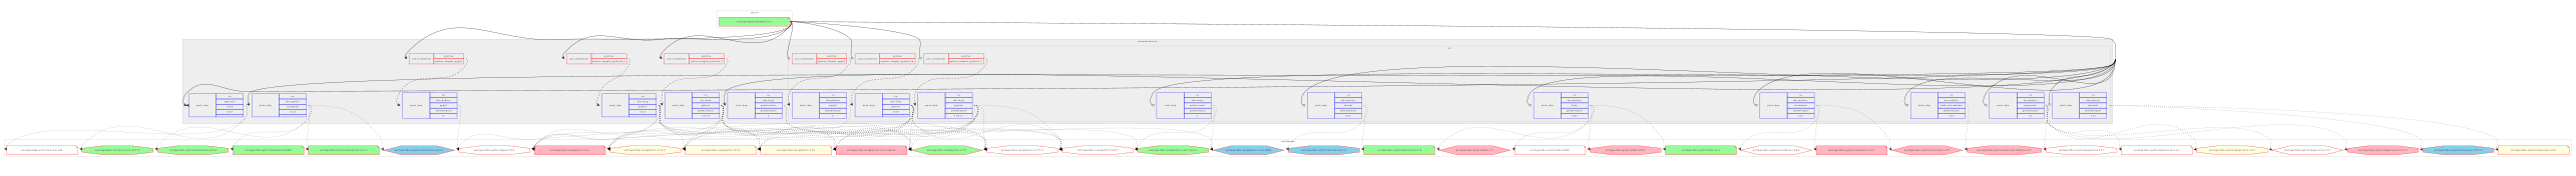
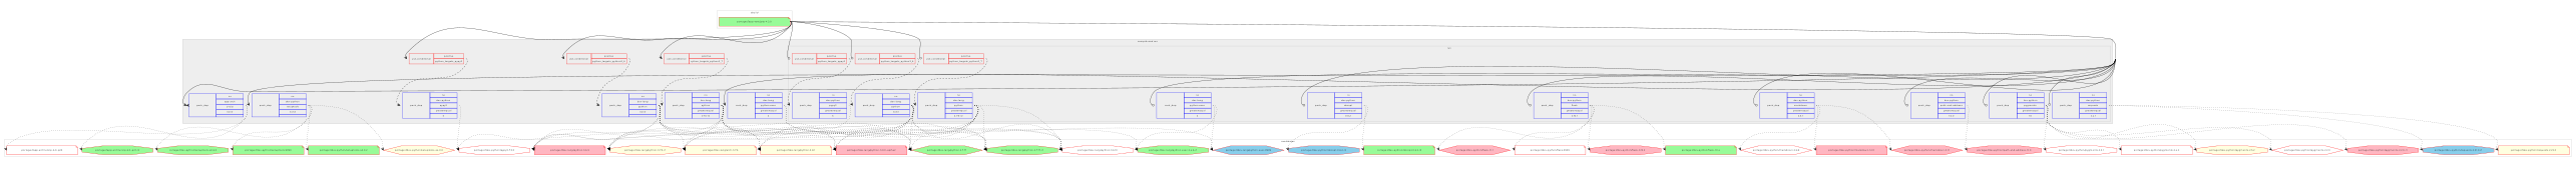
  digraph {
    compound=true
    concentrate=true
    fontname=Montserrat
    fontsize=10
    newrank=true
    rankdir=TB
    ranksep=1.5
    node [color=red fontname=Montserrat fontsize=10 shape=none style=filled]
    edge [arrowhead=vee fontname=Montserrat headport=w style=dotted tailport=e weight=100]
    n1 [fillcolor=palegreen label="portage://app-text/grip-4.2.0" shape=note width=4]
    n2 [color=blue label=<<TABLE BORDER="0" CELLBORDER="1" CELLSPACING="0" CELLPADDING="4" WIDTH="220"><TR><TD ROWSPAN="6" CELLPADDING="30">pack_dep</TD></TR><TR><TD WIDTH="110">no</TD></TR><TR><TD>dev-python</TD></TR><TR><TD>pypy3</TD></TR><TR><TD>greaterequal</TD></TR><TR><TD>5</TD></TR></TABLE>> style=""]
    n3 [label=<<TABLE BORDER="0" CELLBORDER="1" CELLSPACING="0" CELLPADDING="4"><TR><TD ROWSPAN="3" CELLPADDING="10">use_conditional</TD></TR><TR><TD>positive</TD></TR><TR><TD>python_targets_pypy3</TD></TR></TABLE>> style=""]
    n4 [color=blue label=<<TABLE BORDER="0" CELLBORDER="1" CELLSPACING="0" CELLPADDING="4" WIDTH="220"><TR><TD ROWSPAN="6" CELLPADDING="30">pack_dep</TD></TR><TR><TD WIDTH="110">no</TD></TR><TR><TD>dev-lang</TD></TR><TR><TD>python</TD></TR><TR><TD>greaterequal</TD></TR><TR><TD>2.7.5-r2</TD></TR></TABLE>> style=""]
    n5 [label=<<TABLE BORDER="0" CELLBORDER="1" CELLSPACING="0" CELLPADDING="4"><TR><TD ROWSPAN="3" CELLPADDING="10">use_conditional</TD></TR><TR><TD>positive</TD></TR><TR><TD>python_targets_python2_7</TD></TR></TABLE>> style=""]
    n6 [color=blue label=<<TABLE BORDER="0" CELLBORDER="1" CELLSPACING="0" CELLPADDING="4" WIDTH="220"><TR><TD ROWSPAN="6" CELLPADDING="30">pack_dep</TD></TR><TR><TD WIDTH="110">no</TD></TR><TR><TD>dev-lang</TD></TR><TR><TD>python</TD></TR><TR><TD>none</TD></TR><TR><TD></TD></TR></TABLE>> style=""]
    n7 [label=<<TABLE BORDER="0" CELLBORDER="1" CELLSPACING="0" CELLPADDING="4"><TR><TD ROWSPAN="3" CELLPADDING="10">use_conditional</TD></TR><TR><TD>positive</TD></TR><TR><TD>python_targets_python3_6</TD></TR></TABLE>> style=""]
    n8 [color=blue label=<<TABLE BORDER="0" CELLBORDER="1" CELLSPACING="0" CELLPADDING="4" WIDTH="220"><TR><TD ROWSPAN="6" CELLPADDING="30">pack_dep</TD></TR><TR><TD WIDTH="110">no</TD></TR><TR><TD>app-arch</TD></TR><TR><TD>unzip</TD></TR><TR><TD>none</TD></TR><TR><TD></TD></TR></TABLE>> style=""]
    n9 [color=blue label=<<TABLE BORDER="0" CELLBORDER="1" CELLSPACING="0" CELLPADDING="4" WIDTH="220"><TR><TD ROWSPAN="6" CELLPADDING="30">pack_dep</TD></TR><TR><TD WIDTH="110">no</TD></TR><TR><TD>dev-lang</TD></TR><TR><TD>python-exec</TD></TR><TR><TD>greaterequal</TD></TR><TR><TD>2</TD></TR></TABLE>> style=""]
    n10 [color=blue label=<<TABLE BORDER="0" CELLBORDER="1" CELLSPACING="0" CELLPADDING="4" WIDTH="220"><TR><TD ROWSPAN="6" CELLPADDING="30">pack_dep</TD></TR><TR><TD WIDTH="110">no</TD></TR><TR><TD>dev-python</TD></TR><TR><TD>setuptools</TD></TR><TR><TD>none</TD></TR><TR><TD></TD></TR></TABLE>> style=""]
    n11 [color=blue label=<<TABLE BORDER="0" CELLBORDER="1" CELLSPACING="0" CELLPADDING="4" WIDTH="220"><TR><TD ROWSPAN="6" CELLPADDING="30">pack_dep</TD></TR><TR><TD WIDTH="110">no</TD></TR><TR><TD>dev-python</TD></TR><TR><TD>pypy3</TD></TR><TR><TD>greaterequal</TD></TR><TR><TD>5</TD></TR></TABLE>> style=""]
    n12 [label=<<TABLE BORDER="0" CELLBORDER="1" CELLSPACING="0" CELLPADDING="4"><TR><TD ROWSPAN="3" CELLPADDING="10">use_conditional</TD></TR><TR><TD>positive</TD></TR><TR><TD>python_targets_pypy3</TD></TR></TABLE>> style=""]
    n13 [color=blue label=<<TABLE BORDER="0" CELLBORDER="1" CELLSPACING="0" CELLPADDING="4" WIDTH="220"><TR><TD ROWSPAN="6" CELLPADDING="30">pack_dep</TD></TR><TR><TD WIDTH="110">no</TD></TR><TR><TD>dev-lang</TD></TR><TR><TD>python</TD></TR><TR><TD>greaterequal</TD></TR><TR><TD>2.7.5-r2</TD></TR></TABLE>> style=""]
    n14 [label=<<TABLE BORDER="0" CELLBORDER="1" CELLSPACING="0" CELLPADDING="4"><TR><TD ROWSPAN="3" CELLPADDING="10">use_conditional</TD></TR><TR><TD>positive</TD></TR><TR><TD>python_targets_python2_7</TD></TR></TABLE>> style=""]
    n15 [color=blue label=<<TABLE BORDER="0" CELLBORDER="1" CELLSPACING="0" CELLPADDING="4" WIDTH="220"><TR><TD ROWSPAN="6" CELLPADDING="30">pack_dep</TD></TR><TR><TD WIDTH="110">no</TD></TR><TR><TD>dev-lang</TD></TR><TR><TD>python</TD></TR><TR><TD>none</TD></TR><TR><TD></TD></TR></TABLE>> style=""]
    n16 [label=<<TABLE BORDER="0" CELLBORDER="1" CELLSPACING="0" CELLPADDING="4"><TR><TD ROWSPAN="3" CELLPADDING="10">use_conditional</TD></TR><TR><TD>positive</TD></TR><TR><TD>python_targets_python3_6</TD></TR></TABLE>> style=""]
    n17 [color=blue label=<<TABLE BORDER="0" CELLBORDER="1" CELLSPACING="0" CELLPADDING="4" WIDTH="220"><TR><TD ROWSPAN="6" CELLPADDING="30">pack_dep</TD></TR><TR><TD WIDTH="110">no</TD></TR><TR><TD>dev-lang</TD></TR><TR><TD>python-exec</TD></TR><TR><TD>greaterequal</TD></TR><TR><TD>2</TD></TR></TABLE>> style=""]
    n18 [color=blue label=<<TABLE BORDER="0" CELLBORDER="1" CELLSPACING="0" CELLPADDING="4" WIDTH="220"><TR><TD ROWSPAN="6" CELLPADDING="30">pack_dep</TD></TR><TR><TD WIDTH="110">no</TD></TR><TR><TD>dev-python</TD></TR><TR><TD>docopt</TD></TR><TR><TD>greaterequal</TD></TR><TR><TD>0.6.2</TD></TR></TABLE>> style=""]
    n19 [color=blue label=<<TABLE BORDER="0" CELLBORDER="1" CELLSPACING="0" CELLPADDING="4" WIDTH="220"><TR><TD ROWSPAN="6" CELLPADDING="30">pack_dep</TD></TR><TR><TD WIDTH="110">no</TD></TR><TR><TD>dev-python</TD></TR><TR><TD>flask</TD></TR><TR><TD>greaterequal</TD></TR><TR><TD>0.10.1</TD></TR></TABLE>> style=""]
    n20 [color=blue label=<<TABLE BORDER="0" CELLBORDER="1" CELLSPACING="0" CELLPADDING="4" WIDTH="220"><TR><TD ROWSPAN="6" CELLPADDING="30">pack_dep</TD></TR><TR><TD WIDTH="110">no</TD></TR><TR><TD>dev-python</TD></TR><TR><TD>markdown</TD></TR><TR><TD>greaterequal</TD></TR><TR><TD>2.5.1</TD></TR></TABLE>> style=""]
    n21 [color=blue label=<<TABLE BORDER="0" CELLBORDER="1" CELLSPACING="0" CELLPADDING="4" WIDTH="220"><TR><TD ROWSPAN="6" CELLPADDING="30">pack_dep</TD></TR><TR><TD WIDTH="110">no</TD></TR><TR><TD>dev-python</TD></TR><TR><TD>path-and-address</TD></TR><TR><TD>greaterequal</TD></TR><TR><TD>1.0.0</TD></TR></TABLE>> style=""]
    n22 [color=blue label=<<TABLE BORDER="0" CELLBORDER="1" CELLSPACING="0" CELLPADDING="4" WIDTH="220"><TR><TD ROWSPAN="6" CELLPADDING="30">pack_dep</TD></TR><TR><TD WIDTH="110">no</TD></TR><TR><TD>dev-python</TD></TR><TR><TD>pygments</TD></TR><TR><TD>greaterequal</TD></TR><TR><TD>1.6</TD></TR></TABLE>> style=""]
    n23 [color=blue label=<<TABLE BORDER="0" CELLBORDER="1" CELLSPACING="0" CELLPADDING="4" WIDTH="220"><TR><TD ROWSPAN="6" CELLPADDING="30">pack_dep</TD></TR><TR><TD WIDTH="110">no</TD></TR><TR><TD>dev-python</TD></TR><TR><TD>requests</TD></TR><TR><TD>greaterequal</TD></TR><TR><TD>2.4.1</TD></TR></TABLE>> style=""]
    n24 [fillcolor=white label="portage://dev-python/pypy3-7.3.0" shape=octagon width=4]
    n25 [fillcolor=white label="portage://app-arch/unzip-6.0_p25" shape=note width=4]
    n26 [fillcolor=palegreen label="portage://app-arch/unzip-6.0_p21-r2" shape=octagon width=4]
    n27 [fillcolor=lightpink label="portage://dev-lang/python-3.9.0_alpha2" shape=note width=4]
    n28 [fillcolor=lightyellow label="portage://dev-lang/python-3.8.1" shape=note width=4]
-   n29 [fillcolor=lightyellow label="portage://dev-lang/python-3.7.6" shape=note width=4]
+   n29 [fillcolor=lightyellow label="portage://dev-lang/arch-3.7.6" shape=note width=4]
    n30 [fillcolor=lightyellow label="portage://dev-lang/python-3.7.5-r1" shape=octagon width=4]
    n31 [fillcolor=lightpink label="portage://dev-lang/python-3.6.9" shape=note width=4]
    n32 [fillcolor=white label="portage://dev-lang/python-3.6.10" shape=octagon width=4]
-   n33 [fillcolor=white label="portage://dev-lang/python-2.7.17-r1" shape=octagon width=4]
+   n33 [fillcolor=palegreen label="portage://dev-lang/python-2.7.17-r1" shape=octagon width=4]
    n34 [fillcolor=palegreen label="portage://dev-lang/python-2.7.17" shape=hexagon width=4]
    n35 [fillcolor=skyblue label="portage://dev-lang/python-exec-9999" shape=hexagon width=4]
    n36 [fillcolor=palegreen label="portage://dev-lang/python-exec-2.4.6-r1" shape=octagon width=4]
    n37 [fillcolor=palegreen label="portage://dev-python/setuptools-9999" shape=note width=4]
-   n38 [fillcolor=skyblue label="portage://dev-python/setuptools-44.0.0" shape=hexagon width=4]
+   n38 [fillcolor=lightyellow label="portage://dev-python/setuptools-44.0.0" shape=hexagon width=4]
    n39 [fillcolor=palegreen label="portage://dev-python/setuptools-42.0.2" shape=note width=4]
    n40 [fillcolor=palegreen label="portage://dev-python/setuptools-40.6.3" shape=octagon width=4]
    n41 [fillcolor=palegreen label="portage://dev-python/docopt-0.6.2-r3" shape=note width=4]
    n42 [fillcolor=skyblue label="portage://dev-python/docopt-0.6.2-r2" shape=octagon width=4]
    n43 [fillcolor=white label="portage://dev-python/flask-9999" shape=note width=4]
    n44 [fillcolor=lightpink label="portage://dev-python/flask-1.1.1" shape=hexagon width=4]
    n45 [fillcolor=palegreen label="portage://dev-python/flask-1.0.4" shape=note width=4]
    n46 [fillcolor=lightpink label="portage://dev-python/flask-0.12.2" shape=octagon width=4]
    n47 [fillcolor=lightpink label="portage://dev-python/markdown-3.1.1" shape=hexagon width=4]
    n48 [fillcolor=lightpink label="portage://dev-python/markdown-3.0.1" shape=note width=4]
    n49 [fillcolor=white label="portage://dev-python/markdown-2.6.8" shape=hexagon width=4]
    n50 [fillcolor=lightpink label="portage://dev-python/path-and-address-1.1.0" shape=octagon width=4]
    n51 [fillcolor=lightyellow label="portage://dev-python/pygments-2.5.2" shape=octagon width=4]
    n52 [fillcolor=white label="portage://dev-python/pygments-2.4.2" shape=note width=4]
    n53 [fillcolor=white label="portage://dev-python/pygments-2.3.1" shape=octagon width=4]
    n54 [fillcolor=lightpink label="portage://dev-python/pygments-2.2.0-r1" shape=octagon width=4]
    n55 [fillcolor=white label="portage://dev-python/pygments-2.2.0" shape=hexagon width=4]
    n56 [fillcolor=lightyellow label="portage://dev-python/requests-2.22.0" shape=note width=4]
    n57 [fillcolor=skyblue label="portage://dev-python/requests-2.21.0-r1" shape=octagon width=4]
    subgraph cluster_1 {
      color=gray
      label=<<i>dependencies</i>>
      subgraph cluster_2 {
        color=gray
        fillcolor="#eeeeee"
        label=<<i>compile</i>>
        style=filled
        subgraph sub_3 {
          color=gray
          fillcolor="#eeeeee"
          label=<<i>compile</i>>
          style=filled
          n3
          subgraph sub_4 {
            color=gray
            fillcolor="#eeeeee"
            label=<<i>compile</i>>
            style=filled
            n2
          }
        }
        subgraph sub_5 {
          color=gray
          fillcolor="#eeeeee"
          label=<<i>compile</i>>
          style=filled
          n5
          subgraph sub_6 {
            color=gray
            fillcolor="#eeeeee"
            label=<<i>compile</i>>
            style=filled
            n4
          }
        }
        subgraph sub_7 {
          color=gray
          fillcolor="#eeeeee"
          label=<<i>compile</i>>
          style=filled
          n7
          subgraph sub_8 {
            color=gray
            fillcolor="#eeeeee"
            label=<<i>compile</i>>
            style=filled
            n6
          }
        }
        subgraph sub_9 {
          color=gray
          fillcolor="#eeeeee"
          label=<<i>compile</i>>
          style=filled
          n8
        }
        subgraph sub_10 {
          color=gray
          fillcolor="#eeeeee"
          label=<<i>compile</i>>
          style=filled
          n9
        }
        subgraph sub_11 {
          color=gray
          fillcolor="#eeeeee"
          label=<<i>compile</i>>
          style=filled
          n10
        }
      }
      subgraph cluster_12 {
        color=gray
        fillcolor="#eeeeee"
        label=<<i>compile and run</i>>
        style=filled
      }
      subgraph cluster_13 {
        color=gray
        fillcolor="#eeeeee"
        label=<<i>run</i>>
        style=filled
        subgraph sub_14 {
          color=gray
          fillcolor="#eeeeee"
          label=<<i>run</i>>
          style=filled
          n12
          subgraph sub_15 {
            color=gray
            fillcolor="#eeeeee"
            label=<<i>run</i>>
            style=filled
            n11
          }
        }
        subgraph sub_16 {
          color=gray
          fillcolor="#eeeeee"
          label=<<i>run</i>>
          style=filled
          n14
          subgraph sub_17 {
            color=gray
            fillcolor="#eeeeee"
            label=<<i>run</i>>
            style=filled
            n13
          }
        }
        subgraph sub_18 {
          color=gray
          fillcolor="#eeeeee"
          label=<<i>run</i>>
          style=filled
          n16
          subgraph sub_19 {
            color=gray
            fillcolor="#eeeeee"
            label=<<i>run</i>>
            style=filled
            n15
          }
        }
        subgraph sub_20 {
          color=gray
          fillcolor="#eeeeee"
          label=<<i>run</i>>
          style=filled
          n17
        }
        subgraph sub_21 {
          color=gray
          fillcolor="#eeeeee"
          label=<<i>run</i>>
          style=filled
          n18
        }
        subgraph sub_22 {
          color=gray
          fillcolor="#eeeeee"
          label=<<i>run</i>>
          style=filled
          n19
        }
        subgraph sub_23 {
          color=gray
          fillcolor="#eeeeee"
          label=<<i>run</i>>
          style=filled
          n20
        }
        subgraph sub_24 {
          color=gray
          fillcolor="#eeeeee"
          label=<<i>run</i>>
          style=filled
          n21
        }
        subgraph sub_25 {
          color=gray
          fillcolor="#eeeeee"
          label=<<i>run</i>>
          style=filled
          n22
        }
        subgraph sub_26 {
          color=gray
          fillcolor="#eeeeee"
          label=<<i>run</i>>
          style=filled
          n23
        }
      }
    }
    subgraph cluster_27 {
      color=gray
      label=<<i>ebuild</i>>
      n1
    }
    subgraph cluster_28 {
      color=gray
      label=<<i>candidates</i>>
      rank=same
      subgraph sub_29 {
        color=black
        label=<<i>candidates</i>>
        nodesep=1
        rank=same
        n35
        n36
      }
      subgraph sub_30 {
        color=black
        label=<<i>candidates</i>>
        nodesep=1
        rank=same
        n24
      }
      subgraph sub_31 {
        color=black
        label=<<i>candidates</i>>
        nodesep=1
        rank=same
        n25
        n26
      }
      subgraph sub_32 {
        color=black
        label=<<i>candidates</i>>
        nodesep=1
        rank=same
        n27
        n28
        n29
        n30
        n31
        n32
        n33
        n34
      }
      subgraph sub_33 {
        color=black
        label=<<i>candidates</i>>
        nodesep=1
        rank=same
        n27
        n28
        n29
        n30
        n31
        n32
        n33
        n34
      }
      subgraph sub_34 {
        color=black
        label=<<i>candidates</i>>
        nodesep=1
        rank=same
        n35
        n36
      }
      subgraph sub_35 {
        color=black
        label=<<i>candidates</i>>
        nodesep=1
        rank=same
        n37
        n38
        n39
        n40
      }
      subgraph sub_36 {
        color=black
        label=<<i>candidates</i>>
        nodesep=1
        rank=same
        n24
      }
      subgraph sub_37 {
        color=black
        label=<<i>candidates</i>>
        nodesep=1
        rank=same
        n27
        n28
        n29
        n30
        n31
        n32
        n33
        n34
      }
      subgraph sub_38 {
        color=black
        label=<<i>candidates</i>>
        nodesep=1
        rank=same
        n27
        n28
        n29
        n30
        n31
        n32
        n33
        n34
      }
      subgraph sub_39 {
        color=black
        label=<<i>candidates</i>>
        nodesep=1
        rank=same
        n41
        n42
      }
      subgraph sub_40 {
        color=black
        label=<<i>candidates</i>>
        nodesep=1
        rank=same
        n43
        n44
        n45
        n46
      }
      subgraph sub_41 {
        color=black
        label=<<i>candidates</i>>
        nodesep=1
        rank=same
        n47
        n48
        n49
      }
      subgraph sub_42 {
        color=black
        label=<<i>candidates</i>>
        nodesep=1
        rank=same
        n50
      }
      subgraph sub_43 {
        color=black
        label=<<i>candidates</i>>
        nodesep=1
        rank=same
        n51
        n52
        n53
        n54
        n55
      }
      subgraph sub_44 {
        color=black
        label=<<i>candidates</i>>
        nodesep=1
        rank=same
        n56
        n57
      }
    }
    n1 -> n3 [style=solid weight=20]
    n1 -> n5 [style=solid weight=20]
    n1 -> n7 [style=solid weight=20]
    n1 -> n8 [style=solid weight=20]
    n1 -> n9 [style=solid weight=20]
    n1 -> n10 [style=solid weight=20]
    n1 -> n12 [arrowhead=odot style=solid weight=20]
    n1 -> n14 [arrowhead=odot style=solid weight=20]
    n1 -> n16 [arrowhead=odot style=solid weight=20]
    n1 -> n17 [arrowhead=odot style=solid weight=20]
    n1 -> n18 [arrowhead=odot style=solid weight=20]
    n1 -> n19 [arrowhead=odot style=solid weight=20]
    n1 -> n20 [arrowhead=odot style=solid weight=20]
    n1 -> n21 [arrowhead=odot style=solid weight=20]
    n1 -> n22 [arrowhead=odot style=solid weight=20]
    n1 -> n23 [arrowhead=odot style=solid weight=20]
    n2 -> n24
    n3 -> n2 [style=dashed weight=20]
    n4 -> n27
    n4 -> n28
    n4 -> n29
    n4 -> n30
    n4 -> n31
    n4 -> n32
    n4 -> n33
    n4 -> n34
    n5 -> n4 [style=dashed weight=20]
    n6 -> n27
    n6 -> n28
    n6 -> n29
    n6 -> n30
    n6 -> n31
    n6 -> n32
    n6 -> n33
    n6 -> n34
    n7 -> n6 [style=dashed weight=20]
    n8 -> n25
    n8 -> n26
    n9 -> n35
    n9 -> n36
    n10 -> n37
    n10 -> n38
    n10 -> n39
    n10 -> n40
    n11 -> n24
    n12 -> n11 [style=dashed weight=20]
    n13 -> n27
    n13 -> n28
    n13 -> n29
    n13 -> n30
    n13 -> n31
    n13 -> n32
    n13 -> n33
    n13 -> n34
    n14 -> n13 [style=dashed weight=20]
    n15 -> n27
    n15 -> n28
    n15 -> n29
    n15 -> n30
    n15 -> n31
    n15 -> n32
    n15 -> n33
    n15 -> n34
    n16 -> n15 [style=dashed weight=20]
    n17 -> n35
    n17 -> n36
    n18 -> n41
    n18 -> n42
    n19 -> n43
    n19 -> n44
    n19 -> n45
    n19 -> n46
    n20 -> n47
    n20 -> n48
    n20 -> n49
    n21 -> n50
    n22 -> n51
    n22 -> n52
    n22 -> n53
    n22 -> n54
    n22 -> n55
    n23 -> n56
    n23 -> n57
  }
